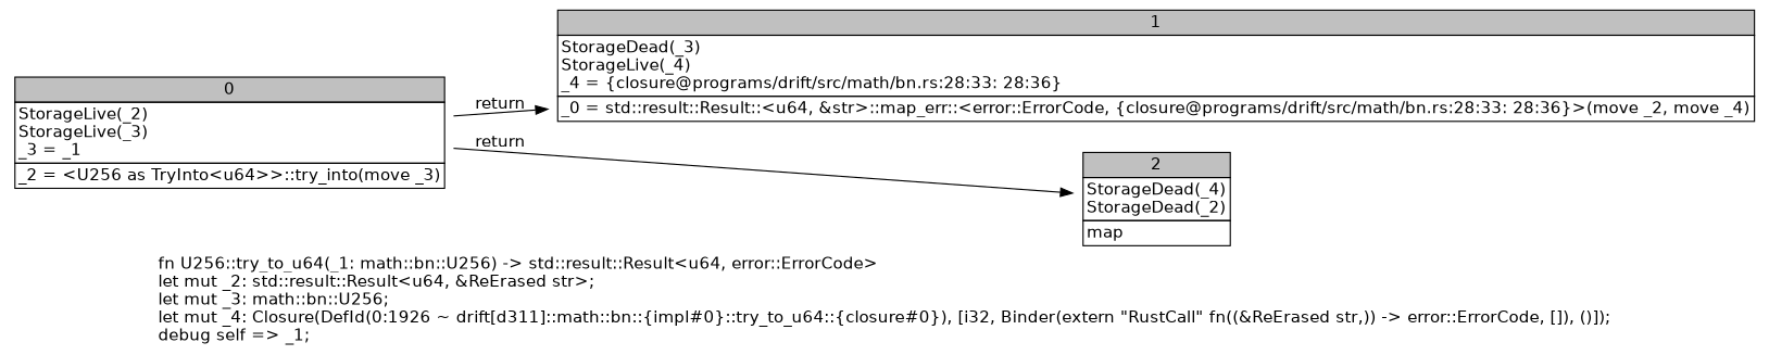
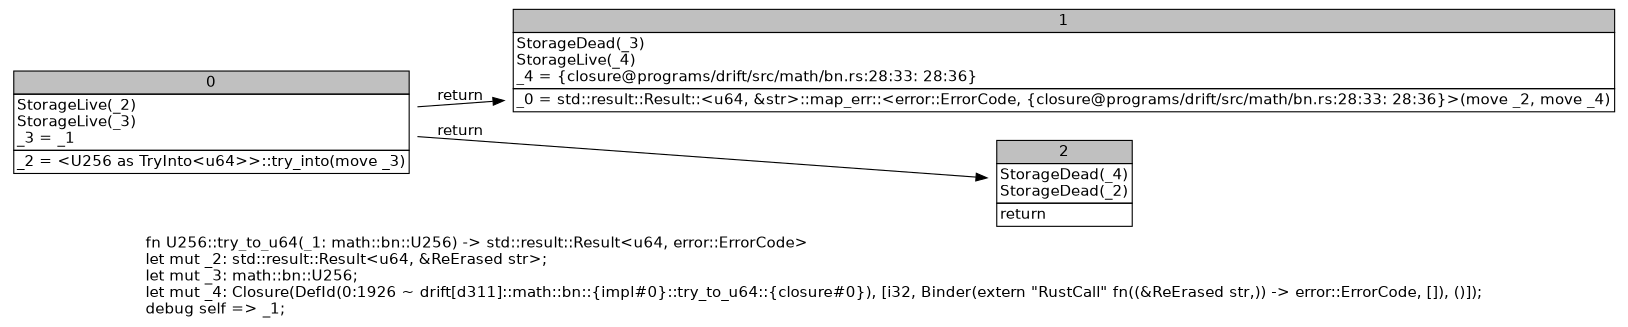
  digraph {
    fontname="DejaVu Sans"
    label=<fn U256::try_to_u64(_1: math::bn::U256) -&gt; std::result::Result&lt;u64, error::ErrorCode&gt;<br align="left"/>let mut _2: std::result::Result&lt;u64, &amp;ReErased str&gt;;<br align="left"/>let mut _3: math::bn::U256;<br align="left"/>let mut _4: Closure(DefId(0:1926 ~ drift[d311]::math::bn::{impl#0}::try_to_u64::{closure#0}), [i32, Binder(extern &quot;RustCall&quot; fn((&amp;ReErased str,)) -&gt; error::ErrorCode, []), ()]);<br align="left"/>debug self =&gt; _1;<br align="left"/>>
    rankdir=LR
    node [fontname="DejaVu Sans" shape=none]
    edge [fontname="DejaVu Sans"]
    n1 [label=<<table border="0" cellborder="1" cellspacing="0"><tr><td bgcolor="gray" align="center" colspan="1">0</td></tr><tr><td align="left" balign="left">StorageLive(_2)<br/>StorageLive(_3)<br/>_3 = _1<br/></td></tr><tr><td align="left">_2 = &lt;U256 as TryInto&lt;u64&gt;&gt;::try_into(move _3)</td></tr></table>>]
    n2 [label=<<table border="0" cellborder="1" cellspacing="0"><tr><td bgcolor="gray" align="center" colspan="1">1</td></tr><tr><td align="left" balign="left">StorageDead(_3)<br/>StorageLive(_4)<br/>_4 = {closure@programs/drift/src/math/bn.rs:28:33: 28:36}<br/></td></tr><tr><td align="left">_0 = std::result::Result::&lt;u64, &amp;str&gt;::map_err::&lt;error::ErrorCode, {closure@programs/drift/src/math/bn.rs:28:33: 28:36}&gt;(move _2, move _4)</td></tr></table>>]
-   n3 [label=<<table border="0" cellborder="1" cellspacing="0"><tr><td bgcolor="gray" align="center" colspan="1">2</td></tr><tr><td align="left" balign="left">StorageDead(_4)<br/>StorageDead(_2)<br/></td></tr><tr><td align="left">map</td></tr></table>>]
+   n3 [label=<<table border="0" cellborder="1" cellspacing="0"><tr><td bgcolor="gray" align="center" colspan="1">2</td></tr><tr><td align="left" balign="left">StorageDead(_4)<br/>StorageDead(_2)<br/></td></tr><tr><td align="left">return</td></tr></table>>]
    n1 -> n2 [label=return]
    n1 -> n3 [label=return]
  }
